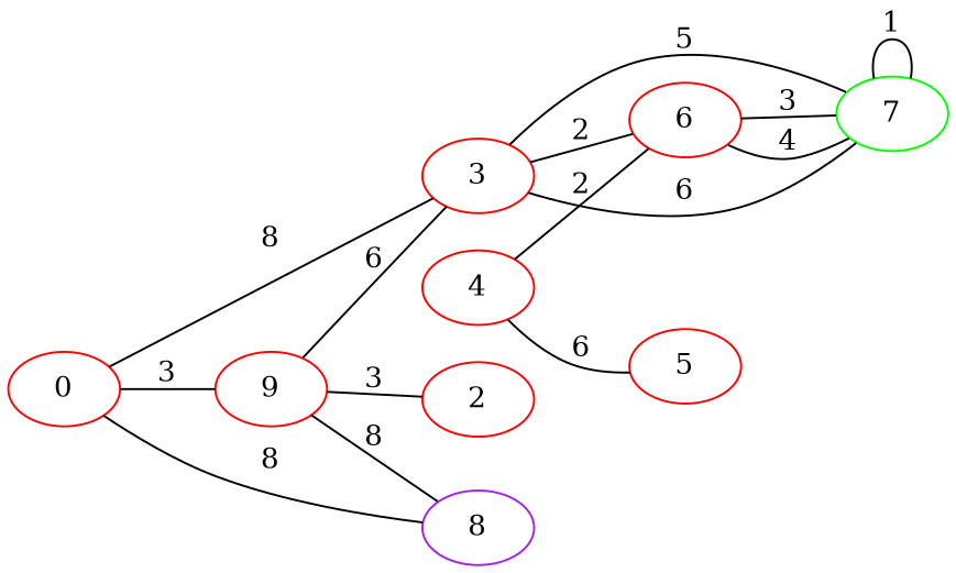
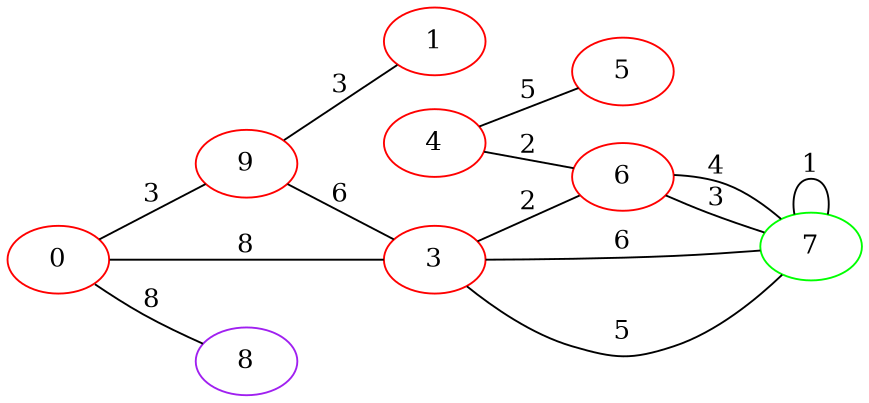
  graph {
    rankdir=LR
    node [color=red weight=1]
    n1 [label=9]
    0
    3
    8 [color=purple weight=4]
-   2
+   2 [label=1]
    6
    7 [color=green weight=2]
    4
    5
    n1 -- 3 [label=6]
-   n1 -- 8 [label=8]
    n1 -- 2 [label=3]
    0 -- n1 [label=3]
    0 -- 3 [label=8]
    0 -- 8 [label=8]
    3 -- 6 [label=2]
    3 -- 7 [label=5]
    3 -- 7 [label=6]
    6 -- 7 [label=3]
    6 -- 7 [label=4]
    7 -- 7 [label=1]
    4 -- 6 [label=2]
-   4 -- 5 [label=6]
+   4 -- 5 [label=5]
  }
